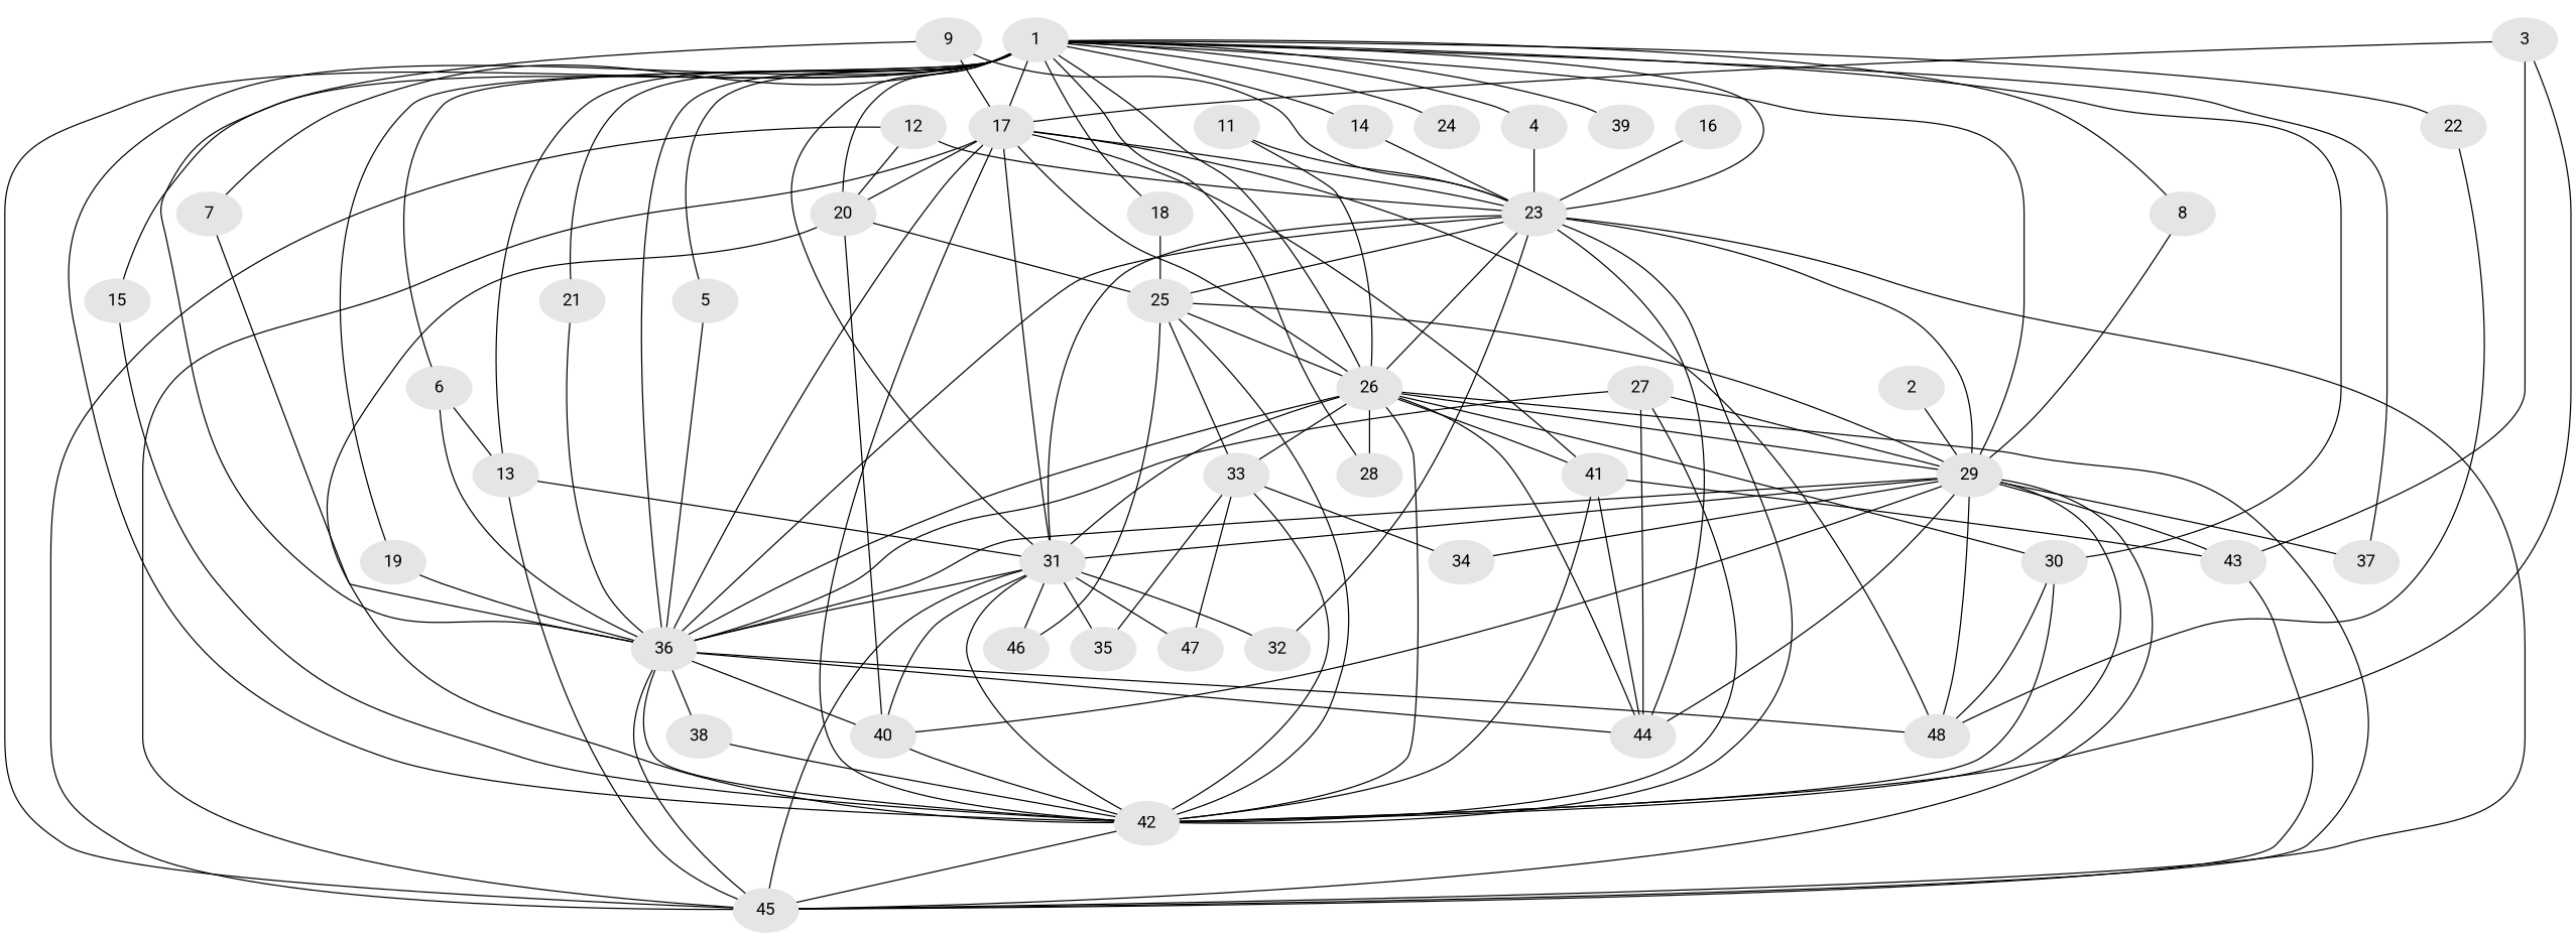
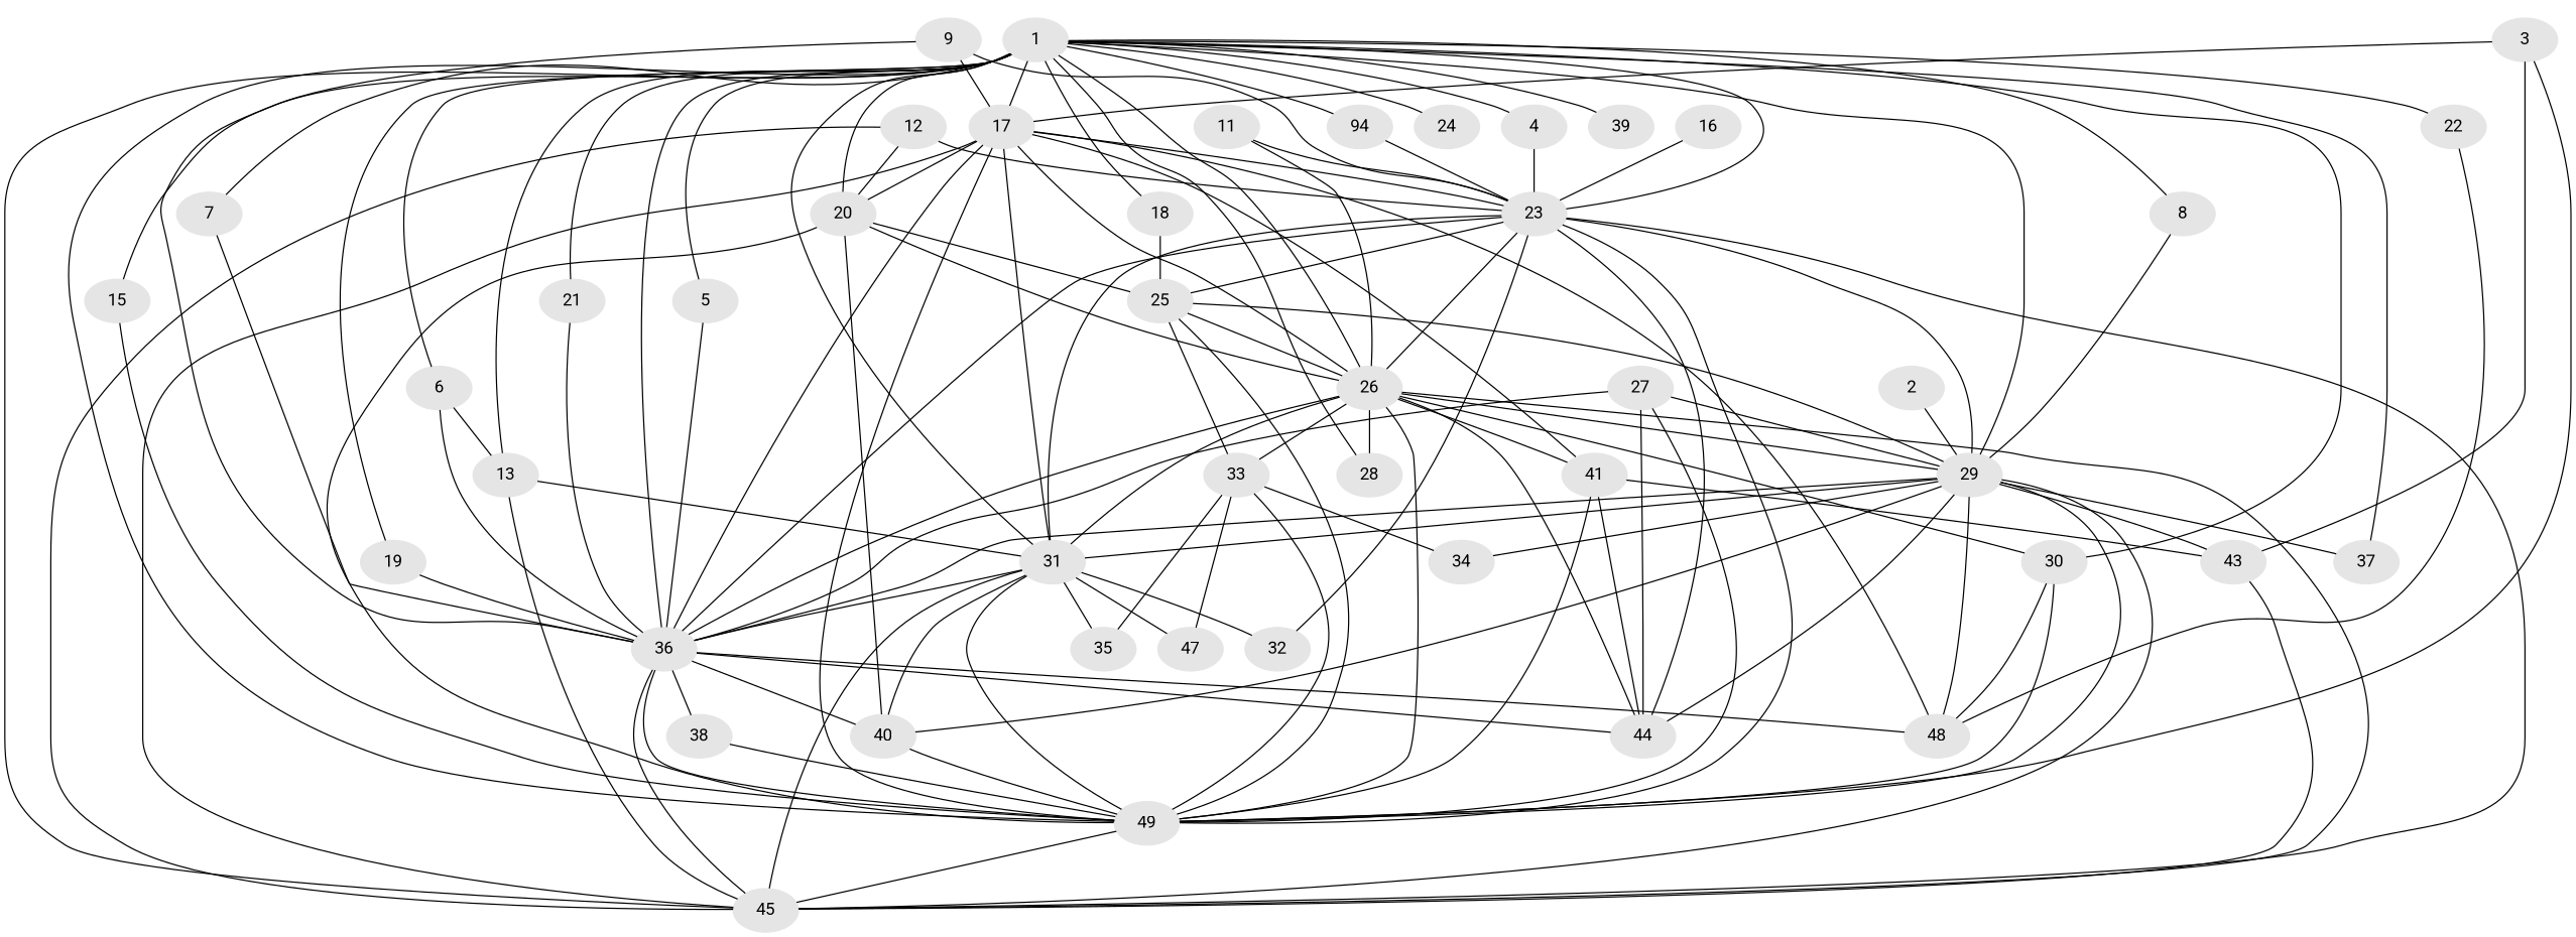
  graph {
    fontname=Roboto
    node [color=gray90 fontname=Roboto style=filled]
    edge [fontname=Roboto weight=1.0]
    1
    4
    5
    6
    7
    8
    13
-   14
+   14 [label=94]
    15
    17
    18
    19
    20
    21
    22
    23
    24
    26
    28
    29
    30
    31
    36
    37
    39
-   42
+   42 [label=49]
    45
    41
    48
    25
    40
    32
    44
    33
    43
    34
-   46
    35
    47
    38
    2
    3
    9
    11
    12
    16
    27
    1 -- 4
    1 -- 5
    1 -- 6
    1 -- 7
    1 -- 8
    1 -- 13
    1 -- 14
    1 -- 15
    1 -- 17 [weight=2.0]
    1 -- 18
    1 -- 19
    1 -- 20 [weight=2.0]
    1 -- 21
    1 -- 22 [weight=2.0]
    1 -- 23 [weight=3.0]
    1 -- 24
    1 -- 26 [weight=2.0]
    1 -- 28
    1 -- 29 [weight=2.0]
    1 -- 30
    1 -- 31 [weight=2.0]
    1 -- 36 [weight=4.0]
    1 -- 37
    1 -- 39 [weight=3.0]
    1 -- 42 [weight=2.0]
    1 -- 45 [weight=2.0]
    4 -- 23
    5 -- 36
    6 -- 13
    6 -- 36
    7 -- 36
    8 -- 29
    13 -- 31
    13 -- 45
    14 -- 23
    15 -- 42
    17 -- 20
    17 -- 23
    17 -- 26
    17 -- 31 [weight=2.0]
    17 -- 36
    17 -- 42
    17 -- 45 [weight=2.0]
    17 -- 41
    17 -- 48 [weight=2.0]
    18 -- 25
    19 -- 36 [weight=2.0]
+   20 -- 26
    20 -- 42
    20 -- 25
    20 -- 40
    21 -- 36
    22 -- 48
    23 -- 26
    23 -- 29 [weight=2.0]
    23 -- 31
    23 -- 36 [weight=2.0]
    23 -- 42 [weight=2.0]
    23 -- 45 [weight=2.0]
    23 -- 25
    23 -- 32
    23 -- 44
    26 -- 28
    26 -- 29
    26 -- 30
    26 -- 31
    26 -- 36 [weight=2.0]
    26 -- 42
    26 -- 45 [weight=2.0]
    26 -- 41
    26 -- 44
    26 -- 33
    29 -- 31
    29 -- 36
    29 -- 37
    29 -- 42
    29 -- 45
    29 -- 48
    29 -- 40
    29 -- 44
    29 -- 43
    29 -- 34 [weight=2.0]
    30 -- 42
    30 -- 48
    31 -- 36
    31 -- 42
    31 -- 45
    31 -- 40
    31 -- 32
-   31 -- 46
    31 -- 35
    31 -- 47
    36 -- 42
    36 -- 45
    36 -- 48
    36 -- 40
    36 -- 44
    36 -- 38
    42 -- 45
    41 -- 42
    41 -- 44
    41 -- 43
    25 -- 26
    25 -- 29
    25 -- 42
    25 -- 33
-   25 -- 46
    40 -- 42
    33 -- 42
    33 -- 34 [weight=2.0]
    33 -- 35
    33 -- 47
    43 -- 45
    38 -- 42
    2 -- 29
    3 -- 17
    3 -- 42
    3 -- 43
    9 -- 17
    9 -- 23
    9 -- 36
    11 -- 23
    11 -- 26
    12 -- 20
    12 -- 23 [weight=2.0]
    12 -- 45
    16 -- 23
    27 -- 29
    27 -- 36
    27 -- 42
    27 -- 44
  }
